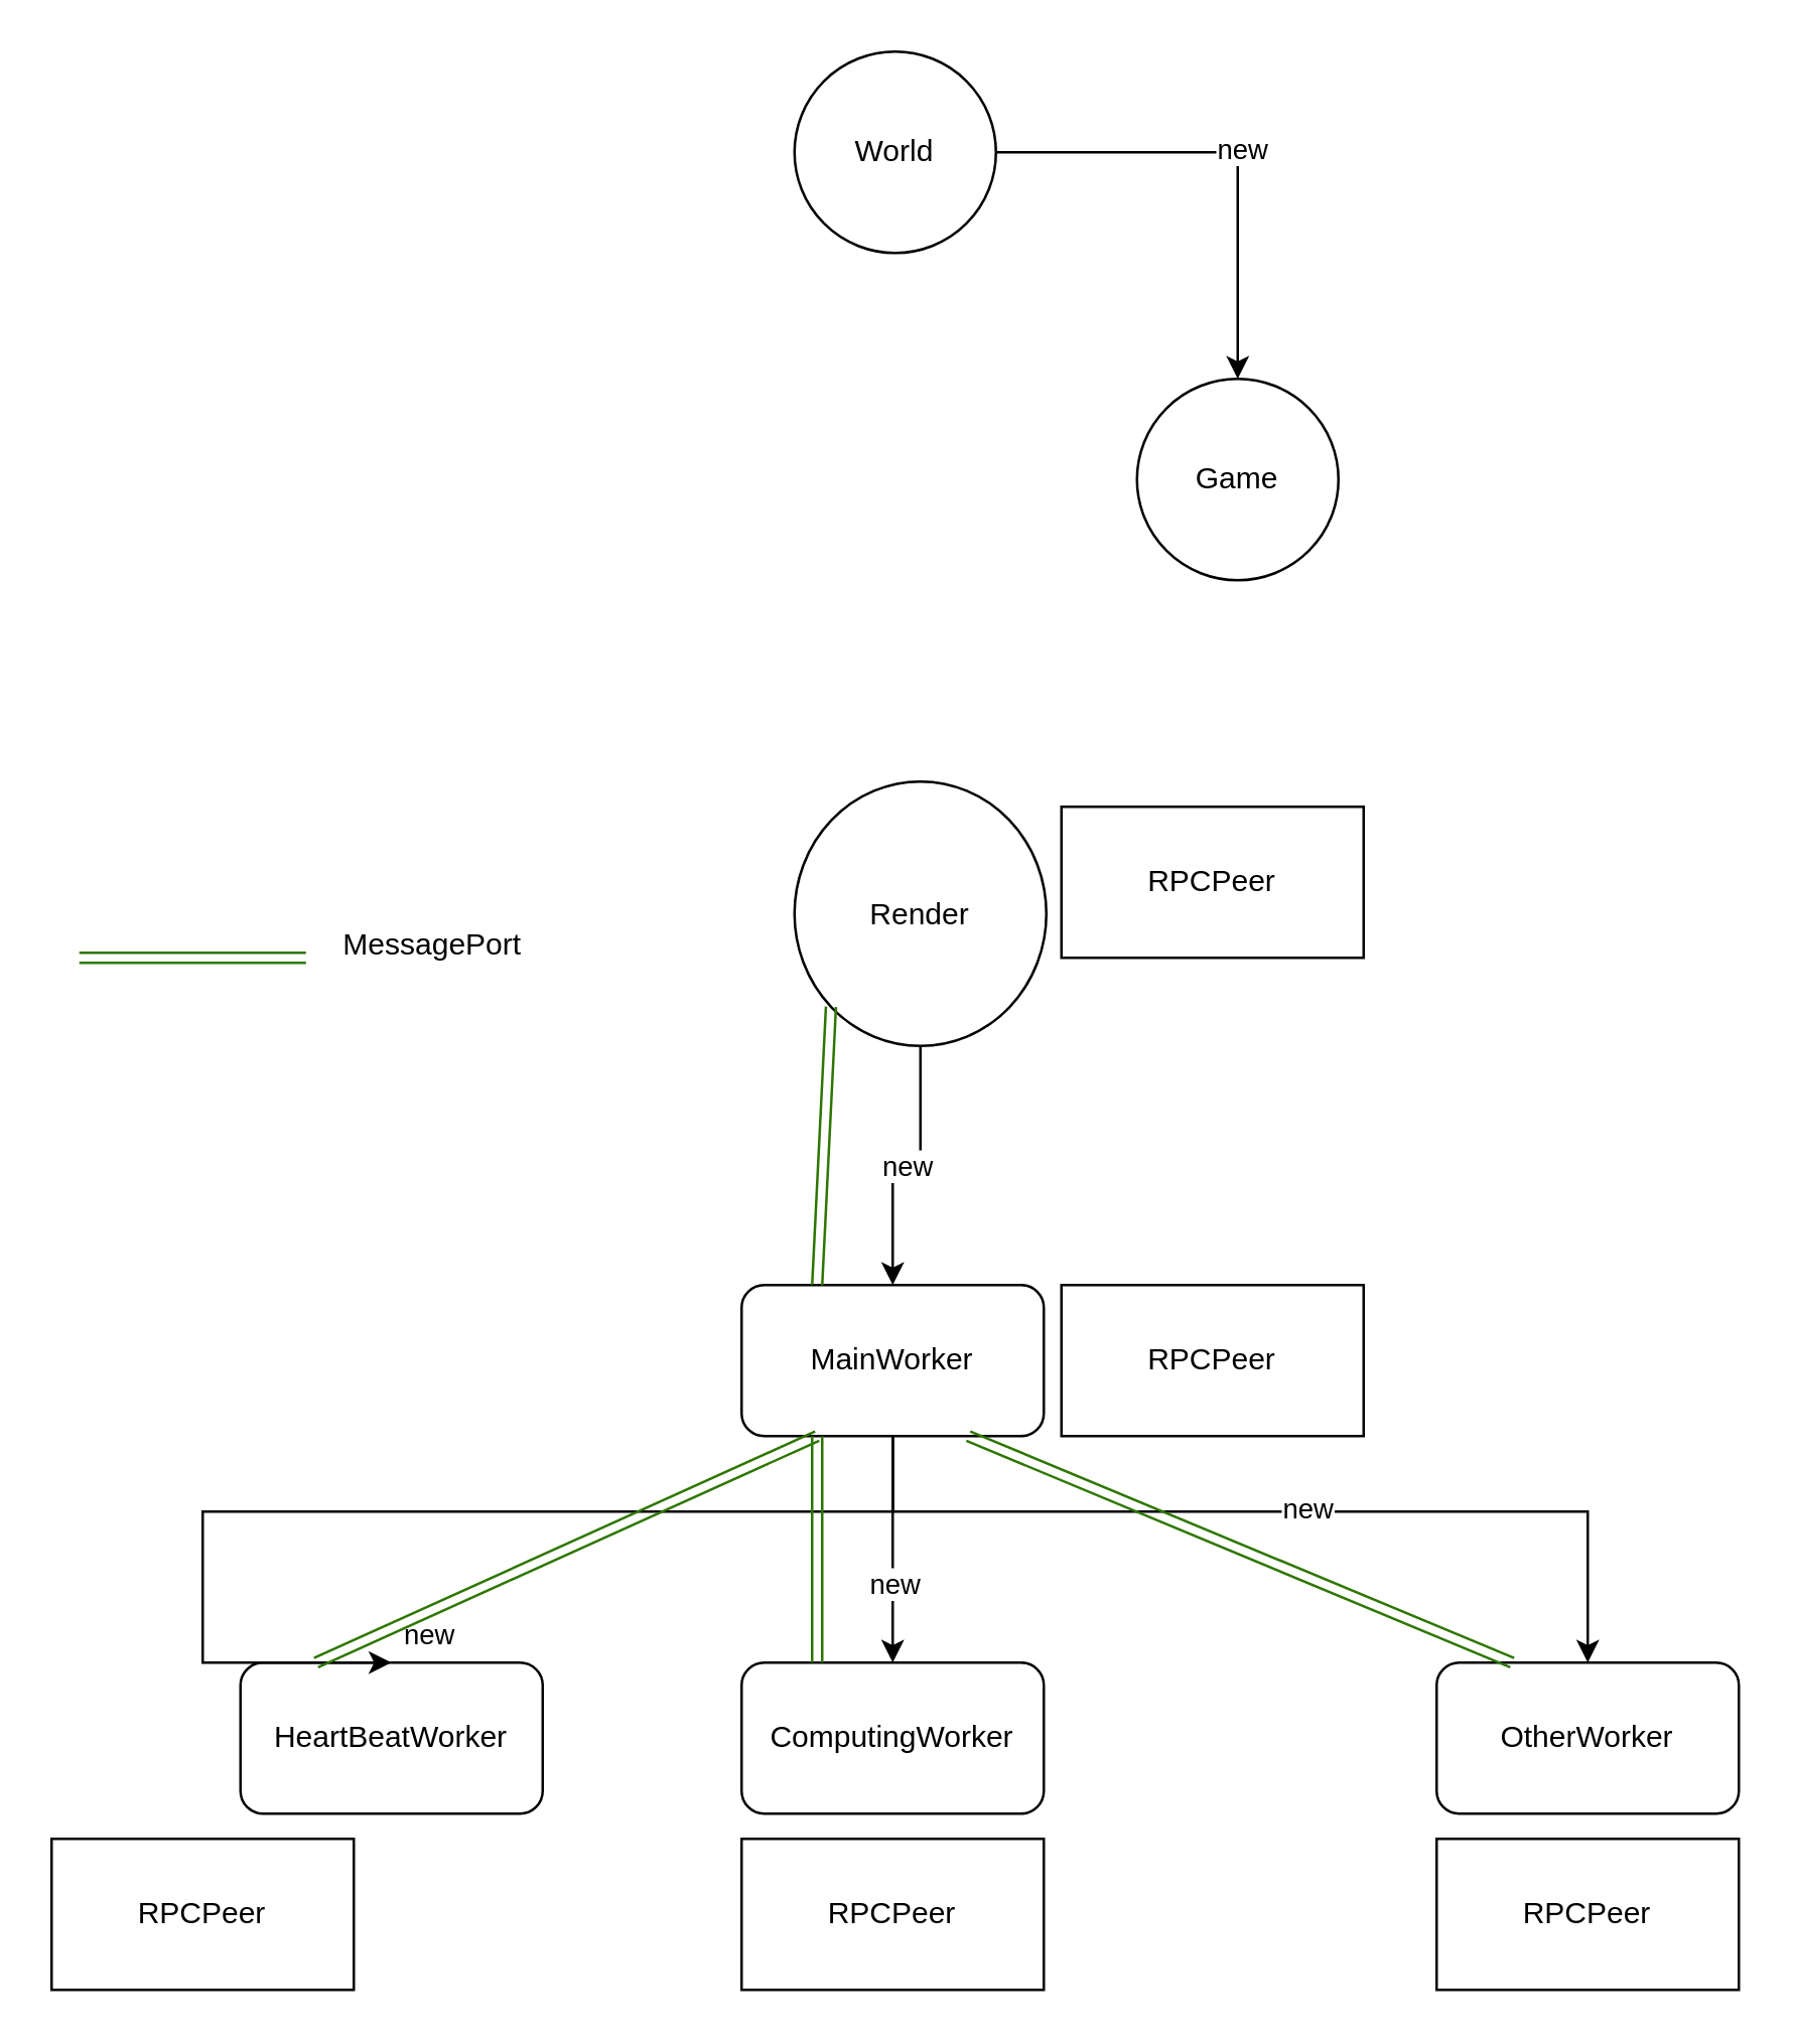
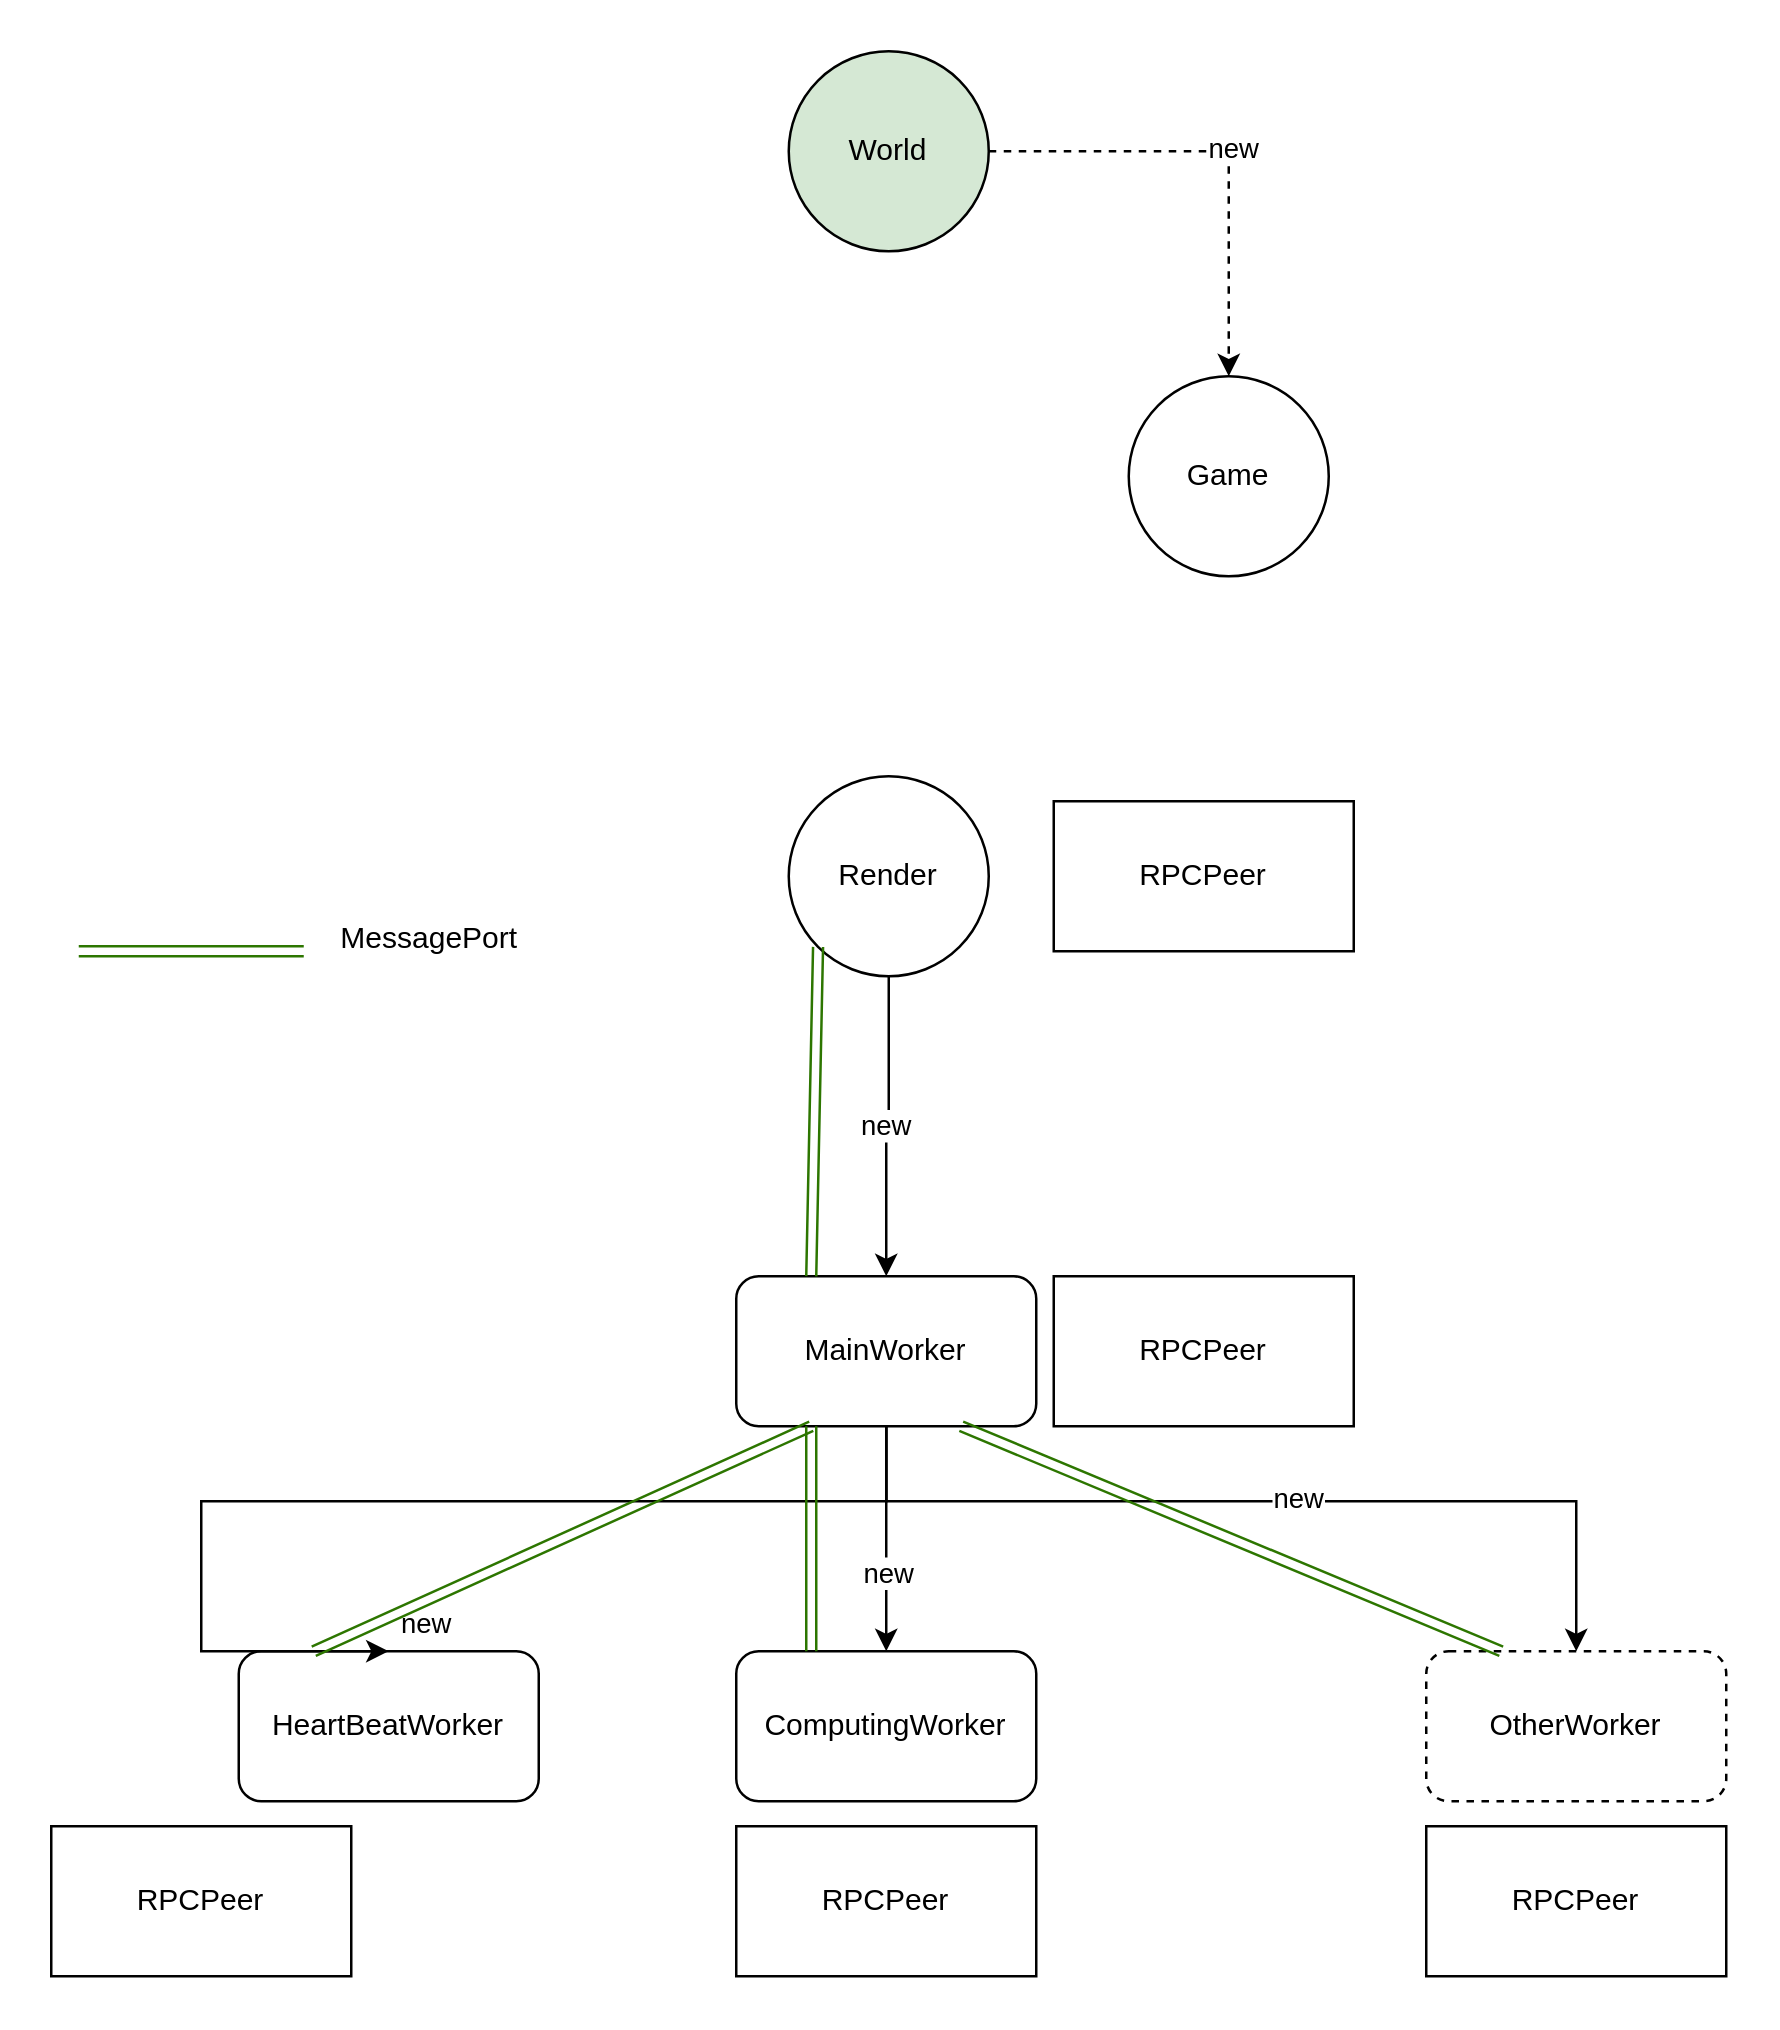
  <mxCell id="0" />
  <mxCell id="1" parent="0" />
  <mxCell id="2" value="new" style="edgeStyle=orthogonalEdgeStyle;rounded=0;orthogonalLoop=1;jettySize=auto;html=1;entryX=0.5;entryY=0;entryDx=0;entryDy=0;exitX=0.5;exitY=1;exitDx=0;exitDy=0;" parent="1" source="3" target="16" edge="1"><mxGeometry relative="1" as="geometry"><mxPoint x="151" y="460" as="sourcePoint" /></mxGeometry></mxCell>
- <mxCell id="3" value="Render" style="ellipse;whiteSpace=wrap;html=1;aspect=fixed;align=center;" parent="1" vertex="1"><mxGeometry x="315" y="310" width="100" height="105" as="geometry" /></mxCell>
+ <mxCell id="3" value="Render" style="ellipse;whiteSpace=wrap;html=1;aspect=fixed;align=center;" parent="1" vertex="1"><mxGeometry x="315" y="310" width="80" height="80" as="geometry" /></mxCell>
  <mxCell id="4" value="RPCPeer" style="rounded=0;whiteSpace=wrap;html=1;align=center;" parent="1" vertex="1"><mxGeometry x="20" y="730" width="120" height="60" as="geometry" /></mxCell>
  <mxCell id="5" value="&lt;span&gt;HeartBeatWorker&lt;/span&gt;" style="rounded=1;whiteSpace=wrap;html=1;align=center;" parent="1" vertex="1"><mxGeometry x="95" y="660" width="120" height="60" as="geometry" /></mxCell>
  <mxCell id="6" value="&lt;span&gt;ComputingWorker&lt;/span&gt;" style="rounded=1;whiteSpace=wrap;html=1;align=center;" parent="1" vertex="1"><mxGeometry x="294" y="660" width="120" height="60" as="geometry" /></mxCell>
  <mxCell id="7" value="RPCPeer" style="rounded=0;whiteSpace=wrap;html=1;align=center;" parent="1" vertex="1"><mxGeometry x="294" y="730" width="120" height="60" as="geometry" /></mxCell>
  <mxCell id="8" value="RPCPeer" style="rounded=0;whiteSpace=wrap;html=1;align=center;" parent="1" vertex="1"><mxGeometry x="570" y="730" width="120" height="60" as="geometry" /></mxCell>
- <mxCell id="9" value="&lt;span&gt;OtherWorker&lt;/span&gt;" style="rounded=1;whiteSpace=wrap;html=1;align=center;" parent="1" vertex="1"><mxGeometry x="570" y="660" width="120" height="60" as="geometry" /></mxCell>
+ <mxCell id="9" value="&lt;span&gt;OtherWorker&lt;/span&gt;" style="rounded=1;whiteSpace=wrap;html=1;align=center;dashed=1;" parent="1" vertex="1"><mxGeometry x="570" y="660" width="120" height="60" as="geometry" /></mxCell>
  <mxCell id="10" style="edgeStyle=orthogonalEdgeStyle;rounded=0;orthogonalLoop=1;jettySize=auto;html=1;entryX=0.5;entryY=0;entryDx=0;entryDy=0;exitX=0.5;exitY=1;exitDx=0;exitDy=0;" parent="1" source="16" target="6" edge="1"><mxGeometry relative="1" as="geometry"><mxPoint x="355" y="640" as="targetPoint" /><mxPoint x="171" y="220" as="sourcePoint" /></mxGeometry></mxCell>
  <mxCell id="11" value="new" style="edgeLabel;html=1;align=center;verticalAlign=middle;resizable=0;points=[];" parent="10" vertex="1" connectable="0"><mxGeometry x="0.209" y="1" relative="1" as="geometry"><mxPoint x="-0.05" y="4.6" as="offset" /></mxGeometry></mxCell>
  <mxCell id="12" style="edgeStyle=orthogonalEdgeStyle;rounded=0;orthogonalLoop=1;jettySize=auto;html=1;entryX=0.5;entryY=0;entryDx=0;entryDy=0;exitX=0.5;exitY=1;exitDx=0;exitDy=0;" parent="1" source="16" target="9" edge="1"><mxGeometry relative="1" as="geometry"><mxPoint x="401" y="610" as="sourcePoint" /><Array as="points"><mxPoint x="354" y="600" /><mxPoint x="630" y="600" /></Array></mxGeometry></mxCell>
  <mxCell id="13" value="new" style="edgeLabel;html=1;align=center;verticalAlign=middle;resizable=0;points=[];" parent="12" vertex="1" connectable="0"><mxGeometry x="0.695" y="2" relative="1" as="geometry"><mxPoint x="-113.04" y="-6" as="offset" /></mxGeometry></mxCell>
  <mxCell id="14" style="edgeStyle=orthogonalEdgeStyle;rounded=0;orthogonalLoop=1;jettySize=auto;html=1;entryX=0.5;entryY=0;entryDx=0;entryDy=0;exitX=0.5;exitY=1;exitDx=0;exitDy=0;" parent="1" source="16" target="5" edge="1"><mxGeometry relative="1" as="geometry"><mxPoint x="171" y="10" as="sourcePoint" /><Array as="points"><mxPoint x="354" y="600" /><mxPoint x="80" y="600" /></Array></mxGeometry></mxCell>
  <mxCell id="15" value="new" style="edgeLabel;html=1;align=center;verticalAlign=middle;resizable=0;points=[];" parent="14" vertex="1" connectable="0"><mxGeometry x="0.718" y="1" relative="1" as="geometry"><mxPoint x="76.96" y="-10.73" as="offset" /></mxGeometry></mxCell>
  <mxCell id="16" value="MainWorker" style="rounded=1;whiteSpace=wrap;html=1;align=center;" parent="1" vertex="1"><mxGeometry x="294" y="510" width="120" height="60" as="geometry" /></mxCell>
  <mxCell id="17" value="RPCPeer" style="rounded=0;whiteSpace=wrap;html=1;align=center;" parent="1" vertex="1"><mxGeometry x="421" y="510" width="120" height="60" as="geometry" /></mxCell>
  <mxCell id="18" value="" style="shape=link;html=1;exitX=0.25;exitY=0;exitDx=0;exitDy=0;entryX=0.25;entryY=1;entryDx=0;entryDy=0;fillColor=#60a917;strokeColor=#2D7600;" parent="1" source="5" target="16" edge="1"><mxGeometry width="50" height="50" relative="1" as="geometry"><mxPoint x="271" y="480" as="sourcePoint" /><mxPoint x="321" y="430" as="targetPoint" /></mxGeometry></mxCell>
  <mxCell id="19" value="" style="shape=link;html=1;exitX=0.25;exitY=0;exitDx=0;exitDy=0;entryX=0.25;entryY=1;entryDx=0;entryDy=0;fillColor=#60a917;strokeColor=#2D7600;" parent="1" source="6" target="16" edge="1"><mxGeometry width="50" height="50" relative="1" as="geometry"><mxPoint x="271" y="480" as="sourcePoint" /><mxPoint x="321" y="430" as="targetPoint" /></mxGeometry></mxCell>
  <mxCell id="20" value="" style="shape=link;html=1;entryX=0.75;entryY=1;entryDx=0;entryDy=0;exitX=0.25;exitY=0;exitDx=0;exitDy=0;fillColor=#60a917;strokeColor=#2D7600;" parent="1" source="9" target="16" edge="1"><mxGeometry width="50" height="50" relative="1" as="geometry"><mxPoint x="271" y="480" as="sourcePoint" /><mxPoint x="321" y="430" as="targetPoint" /></mxGeometry></mxCell>
  <mxCell id="21" value="" style="shape=link;html=1;fillColor=#60a917;strokeColor=#2D7600;" parent="1" edge="1"><mxGeometry width="50" height="50" relative="1" as="geometry"><mxPoint x="31" y="380" as="sourcePoint" /><mxPoint x="121" y="380" as="targetPoint" /></mxGeometry></mxCell>
  <mxCell id="22" value="MessagePort" style="text;html=1;strokeColor=none;fillColor=none;align=center;verticalAlign=middle;whiteSpace=wrap;rounded=0;shadow=0;glass=0;comic=0;" parent="1" vertex="1"><mxGeometry x="131" y="350" width="81" height="50" as="geometry" /></mxCell>
  <mxCell id="23" value="RPCPeer" style="rounded=0;whiteSpace=wrap;html=1;align=center;" parent="1" vertex="1"><mxGeometry x="421" y="320" width="120" height="60" as="geometry" /></mxCell>
  <mxCell id="24" value="" style="shape=link;html=1;exitX=0.25;exitY=0;exitDx=0;exitDy=0;entryX=0;entryY=1;entryDx=0;entryDy=0;fillColor=#60a917;strokeColor=#2D7600;" parent="1" source="16" target="3" edge="1"><mxGeometry width="50" height="50" relative="1" as="geometry"><mxPoint x="-119" y="410" as="sourcePoint" /><mxPoint x="156" y="170" as="targetPoint" /></mxGeometry></mxCell>
- <mxCell id="25" style="edgeStyle=orthogonalEdgeStyle;rounded=0;orthogonalLoop=1;jettySize=auto;html=1;entryX=0.5;entryY=0;entryDx=0;entryDy=0;" parent="1" source="27" target="28" edge="1"><mxGeometry relative="1" as="geometry" /></mxCell>
+ <mxCell id="25" style="edgeStyle=orthogonalEdgeStyle;rounded=0;orthogonalLoop=1;jettySize=auto;html=1;entryX=0.5;entryY=0;entryDx=0;entryDy=0;dashed=1;" parent="1" source="27" target="28" edge="1"><mxGeometry relative="1" as="geometry" /></mxCell>
  <mxCell id="26" value="new" style="edgeLabel;html=1;align=center;verticalAlign=middle;resizable=0;points=[];" parent="25" vertex="1" connectable="0"><mxGeometry x="0.032" y="-5" relative="1" as="geometry"><mxPoint x="6" y="-2" as="offset" /></mxGeometry></mxCell>
- <mxCell id="27" value="World" style="ellipse;whiteSpace=wrap;html=1;aspect=fixed;" parent="1" vertex="1"><mxGeometry x="315" y="20" width="80" height="80" as="geometry" /></mxCell>
+ <mxCell id="27" value="World" style="ellipse;whiteSpace=wrap;html=1;aspect=fixed;fillColor=#d5e8d4;" parent="1" vertex="1"><mxGeometry x="315" y="20" width="80" height="80" as="geometry" /></mxCell>
  <mxCell id="28" value="Game" style="ellipse;whiteSpace=wrap;html=1;aspect=fixed;" parent="1" vertex="1"><mxGeometry x="451" y="150" width="80" height="80" as="geometry" /></mxCell>
